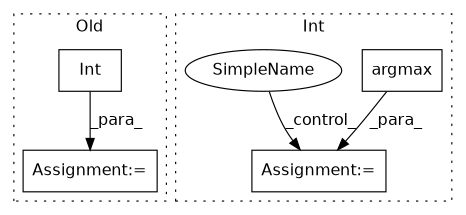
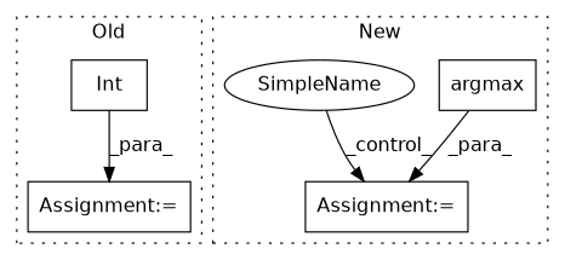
  digraph {
    fontname="DejaVu Sans"
    node [a=32 fontname="DejaVu Sans" l=1 shape=box]
    edge [fontname="DejaVu Sans"]
    n1 [l="4,1" label=Int s="1471,1484"]
    n2 [a=7 label="Assignment:=" s=1434]
    n3 [l="7,1" label=argmax s="942,960"]
    n4 [a=7 label="Assignment:=" s=935]
    n5 [a=42 label=SimpleName shape=ellipse l=""]
    subgraph cluster_1 {
      label=Old
      style=dotted
      n1
      n2
    }
    subgraph cluster_2 {
-     label=Int
+     label=New
      style=dotted
      n3
      n4
      n5
    }
    n1 -> n2 [label=_para_]
    n3 -> n4 [label=_para_]
    n5 -> n4 [label=_control_]
  }
